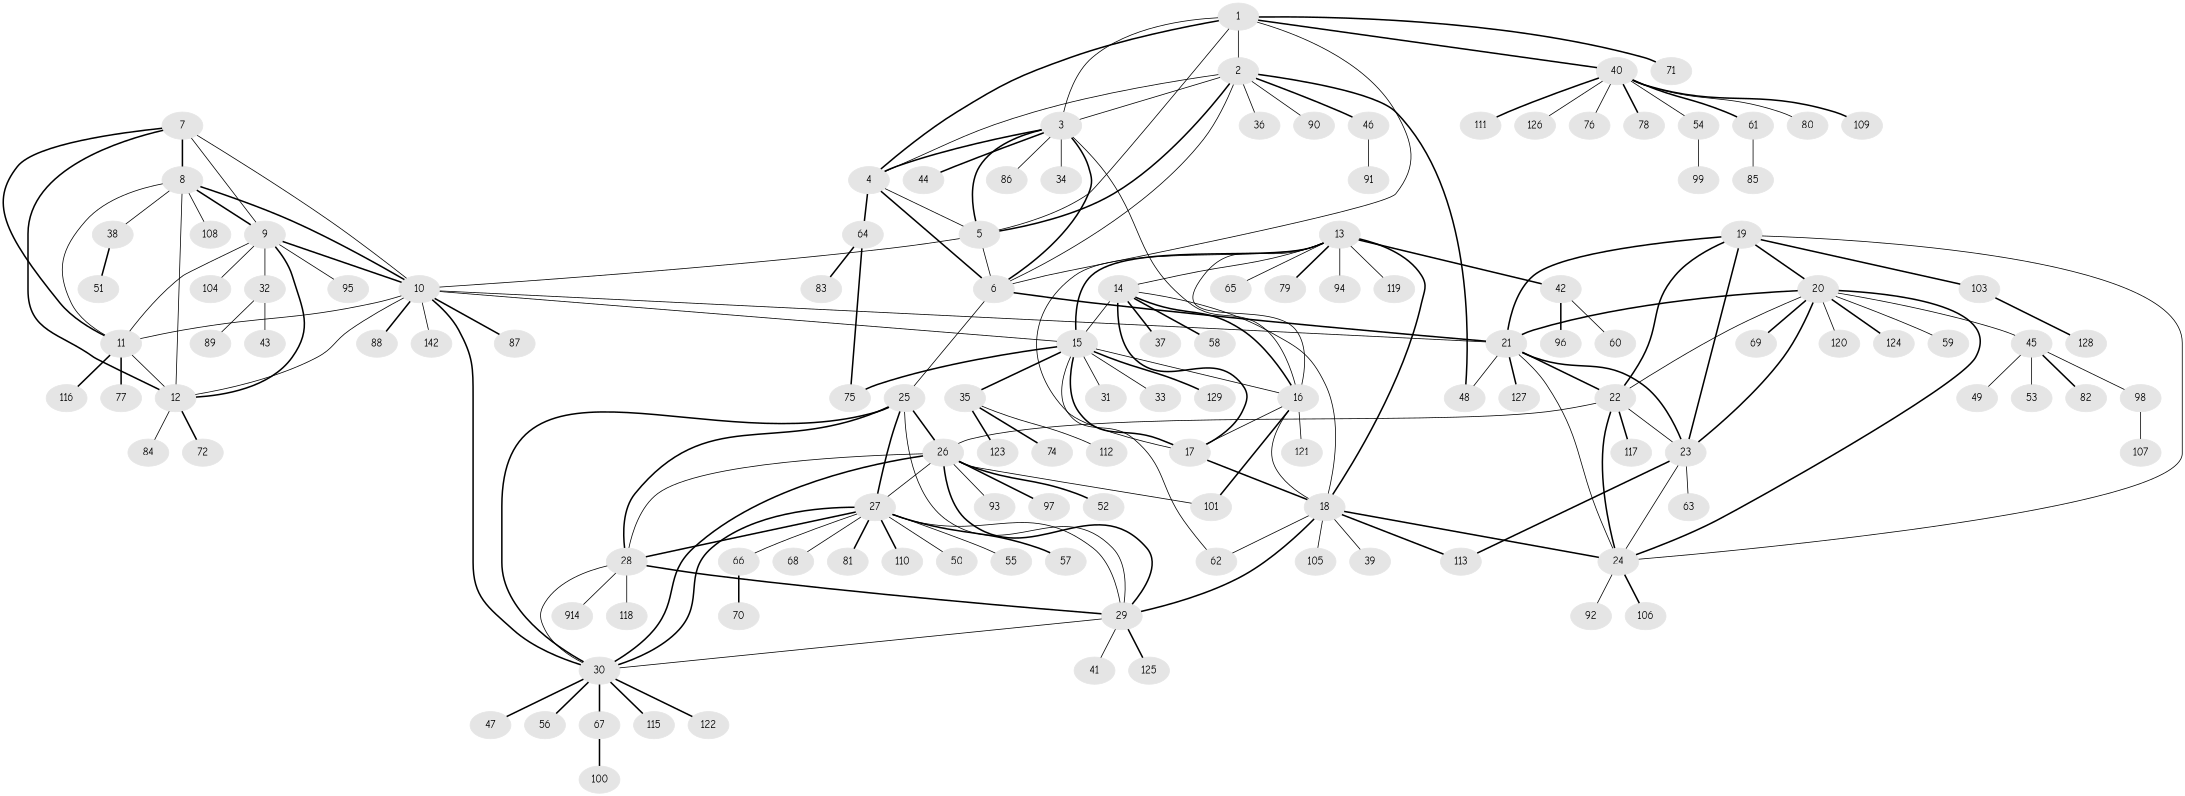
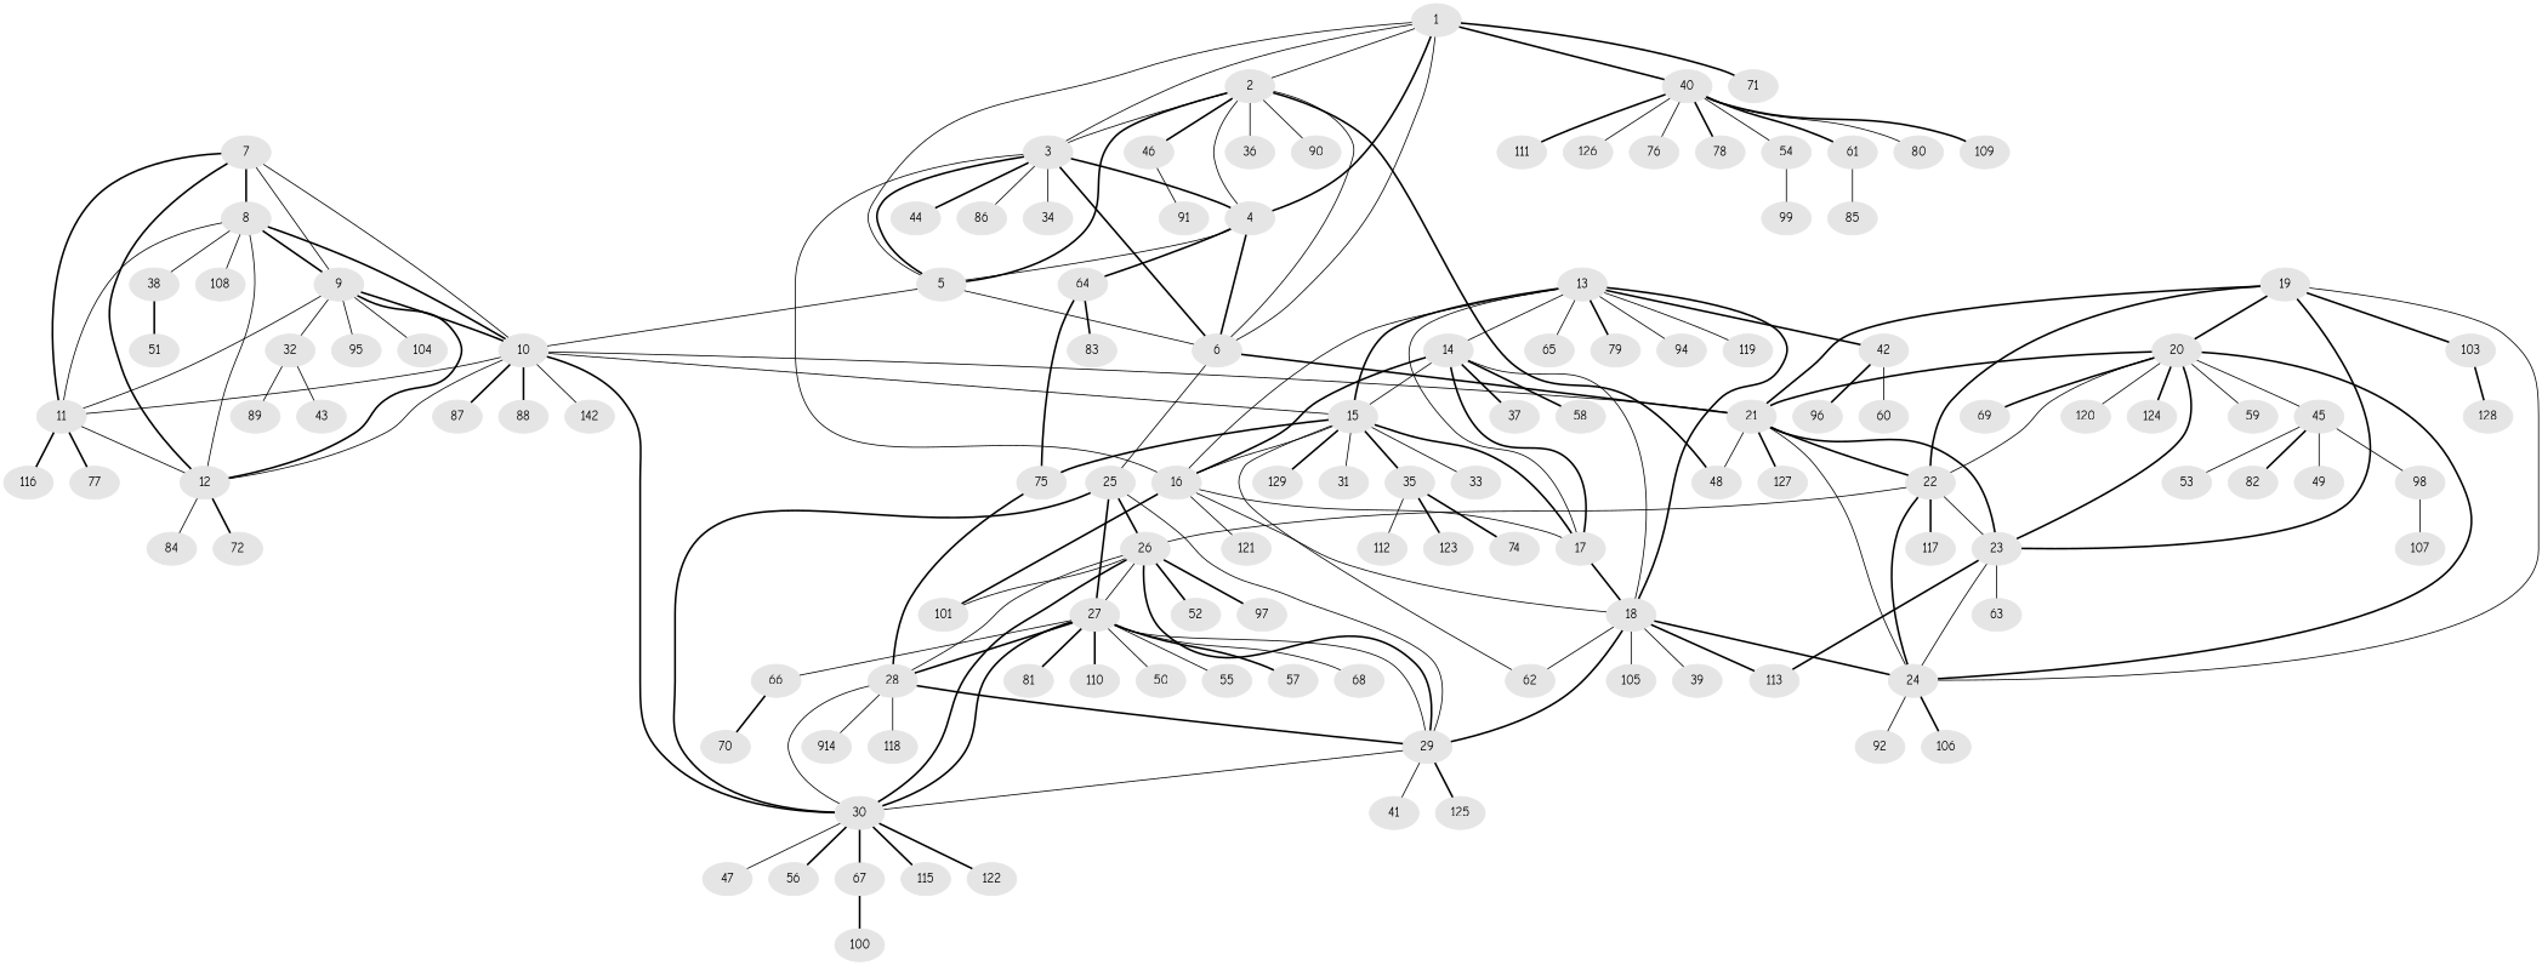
  graph {
    fontname="Comic Neue"
    node [color=gray90 fontname="Comic Neue" style=filled]
    edge [fontname="Comic Neue" style=solid]
    1
    2
    3
    4
    5
    6
    40
    71
    36
    46
    48
    90
    16
    34
    44
    86
    64
    10
    21
    25
    54
    61
    76
    78
    80
    109
    111
    126
    91
    17
    18
    101
    121
    75
    83
    11
    12
    15
    30
    87
    88
    n42 [label=142]
    24
    22
    23
    127
    29
    26
    27
    28
    7
    8
    9
    38
    108
    32
    95
    104
    77
    116
    72
    84
    51
    43
    89
    31
    33
    35
    129
    62
    47
    56
    67
    115
    122
    13
    14
    42
    65
    79
    94
    119
    37
    58
    39
    105
    113
    60
    96
    74
    112
    123
    92
    106
    41
    125
    19
    20
    103
    45
    59
    69
    120
    124
    117
    63
    128
    49
    53
    82
    98
    52
-   93
    97
    50
    55
    57
    66
    68
    81
    110
    n122 [label=914]
    118
    70
    100
    99
    85
    107
    1 -- 2
    1 -- 3
    1 -- 4 [style=bold]
    1 -- 5
    1 -- 6
    1 -- 40 [style=bold]
    1 -- 71 [style=bold]
    2 -- 3
    2 -- 4
    2 -- 5 [style=bold]
    2 -- 6
    2 -- 36
    2 -- 46 [style=bold]
    2 -- 48 [style=bold]
    2 -- 90
    3 -- 4 [style=bold]
    3 -- 5 [style=bold]
    3 -- 6 [style=bold]
    3 -- 16
    3 -- 34
    3 -- 44 [style=bold]
    3 -- 86
    4 -- 5
    4 -- 6 [style=bold]
    4 -- 64 [style=bold]
    5 -- 6
    5 -- 10
    6 -- 21 [style=bold]
    6 -- 25
    40 -- 54
    40 -- 61 [style=bold]
    40 -- 76
    40 -- 78 [style=bold]
    40 -- 80
    40 -- 109 [style=bold]
    40 -- 111 [style=bold]
    40 -- 126
    46 -- 91
    16 -- 17
    16 -- 18
    16 -- 101 [style=bold]
    16 -- 121
    64 -- 75 [style=bold]
    64 -- 83 [style=bold]
    10 -- 21
    10 -- 11
    10 -- 12
    10 -- 15
    10 -- 30 [style=bold]
    10 -- 87 [style=bold]
    10 -- 88 [style=bold]
    10 -- n42
    21 -- 48
    21 -- 24
    21 -- 22 [style=bold]
    21 -- 23 [style=bold]
    21 -- 127 [style=bold]
    25 -- 30 [style=bold]
    25 -- 29
    25 -- 26 [style=bold]
    25 -- 27 [style=bold]
-   25 -- 28 [style=bold]
+   75 -- 28 [style=bold]
    54 -- 99
    61 -- 85
    17 -- 18 [style=bold]
    18 -- 24 [style=bold]
    18 -- 29 [style=bold]
    18 -- 62
    18 -- 39
    18 -- 105
    18 -- 113 [style=bold]
    11 -- 12
    11 -- 77 [style=bold]
    11 -- 116 [style=bold]
    12 -- 72 [style=bold]
    12 -- 84
    15 -- 16
    15 -- 17 [style=bold]
    15 -- 75 [style=bold]
    15 -- 31
    15 -- 33
    15 -- 35 [style=bold]
    15 -- 129 [style=bold]
    15 -- 62
-   30 -- 47 [style=bold]
+   30 -- 47
    30 -- 56 [style=bold]
    30 -- 67 [style=bold]
    30 -- 115 [style=bold]
    30 -- 122 [style=bold]
    24 -- 92
    24 -- 106 [style=bold]
    22 -- 24 [style=bold]
    22 -- 23
    22 -- 26
    22 -- 117 [style=bold]
    23 -- 24
    23 -- 113 [style=bold]
    23 -- 63
    29 -- 30
    29 -- 41
    29 -- 125 [style=bold]
    26 -- 101
    26 -- 30 [style=bold]
    26 -- 29 [style=bold]
    26 -- 27
    26 -- 28
    26 -- 52 [style=bold]
-   26 -- 93
    26 -- 97 [style=bold]
    27 -- 30 [style=bold]
    27 -- 29
    27 -- 28 [style=bold]
    27 -- 50
    27 -- 55
    27 -- 57 [style=bold]
    27 -- 66
    27 -- 68
    27 -- 81 [style=bold]
    27 -- 110 [style=bold]
    28 -- 30
    28 -- 29 [style=bold]
    28 -- n122
    28 -- 118
    7 -- 10
    7 -- 11 [style=bold]
    7 -- 12 [style=bold]
    7 -- 8 [style=bold]
    7 -- 9
    8 -- 10 [style=bold]
    8 -- 11
    8 -- 12
    8 -- 9 [style=bold]
    8 -- 38
    8 -- 108
    9 -- 10 [style=bold]
    9 -- 11
    9 -- 12 [style=bold]
    9 -- 32
    9 -- 95
    9 -- 104
    38 -- 51 [style=bold]
    32 -- 43
    32 -- 89
    35 -- 74 [style=bold]
    35 -- 112
    35 -- 123 [style=bold]
    67 -- 100 [style=bold]
    13 -- 16
    13 -- 17
    13 -- 18 [style=bold]
    13 -- 15 [style=bold]
    13 -- 14
    13 -- 42 [style=bold]
    13 -- 65
    13 -- 79 [style=bold]
    13 -- 94
    13 -- 119
    14 -- 16 [style=bold]
    14 -- 17 [style=bold]
    14 -- 18
    14 -- 15
    14 -- 37 [style=bold]
    14 -- 58 [style=bold]
    42 -- 60
    42 -- 96 [style=bold]
    19 -- 21 [style=bold]
    19 -- 24
    19 -- 22 [style=bold]
    19 -- 23 [style=bold]
    19 -- 20 [style=bold]
    19 -- 103 [style=bold]
    20 -- 21 [style=bold]
    20 -- 24 [style=bold]
    20 -- 22
    20 -- 23 [style=bold]
    20 -- 45
    20 -- 59
    20 -- 69 [style=bold]
    20 -- 120
    20 -- 124 [style=bold]
    103 -- 128 [style=bold]
    45 -- 49
    45 -- 53
    45 -- 82 [style=bold]
    45 -- 98
    98 -- 107
    66 -- 70 [style=bold]
  }
